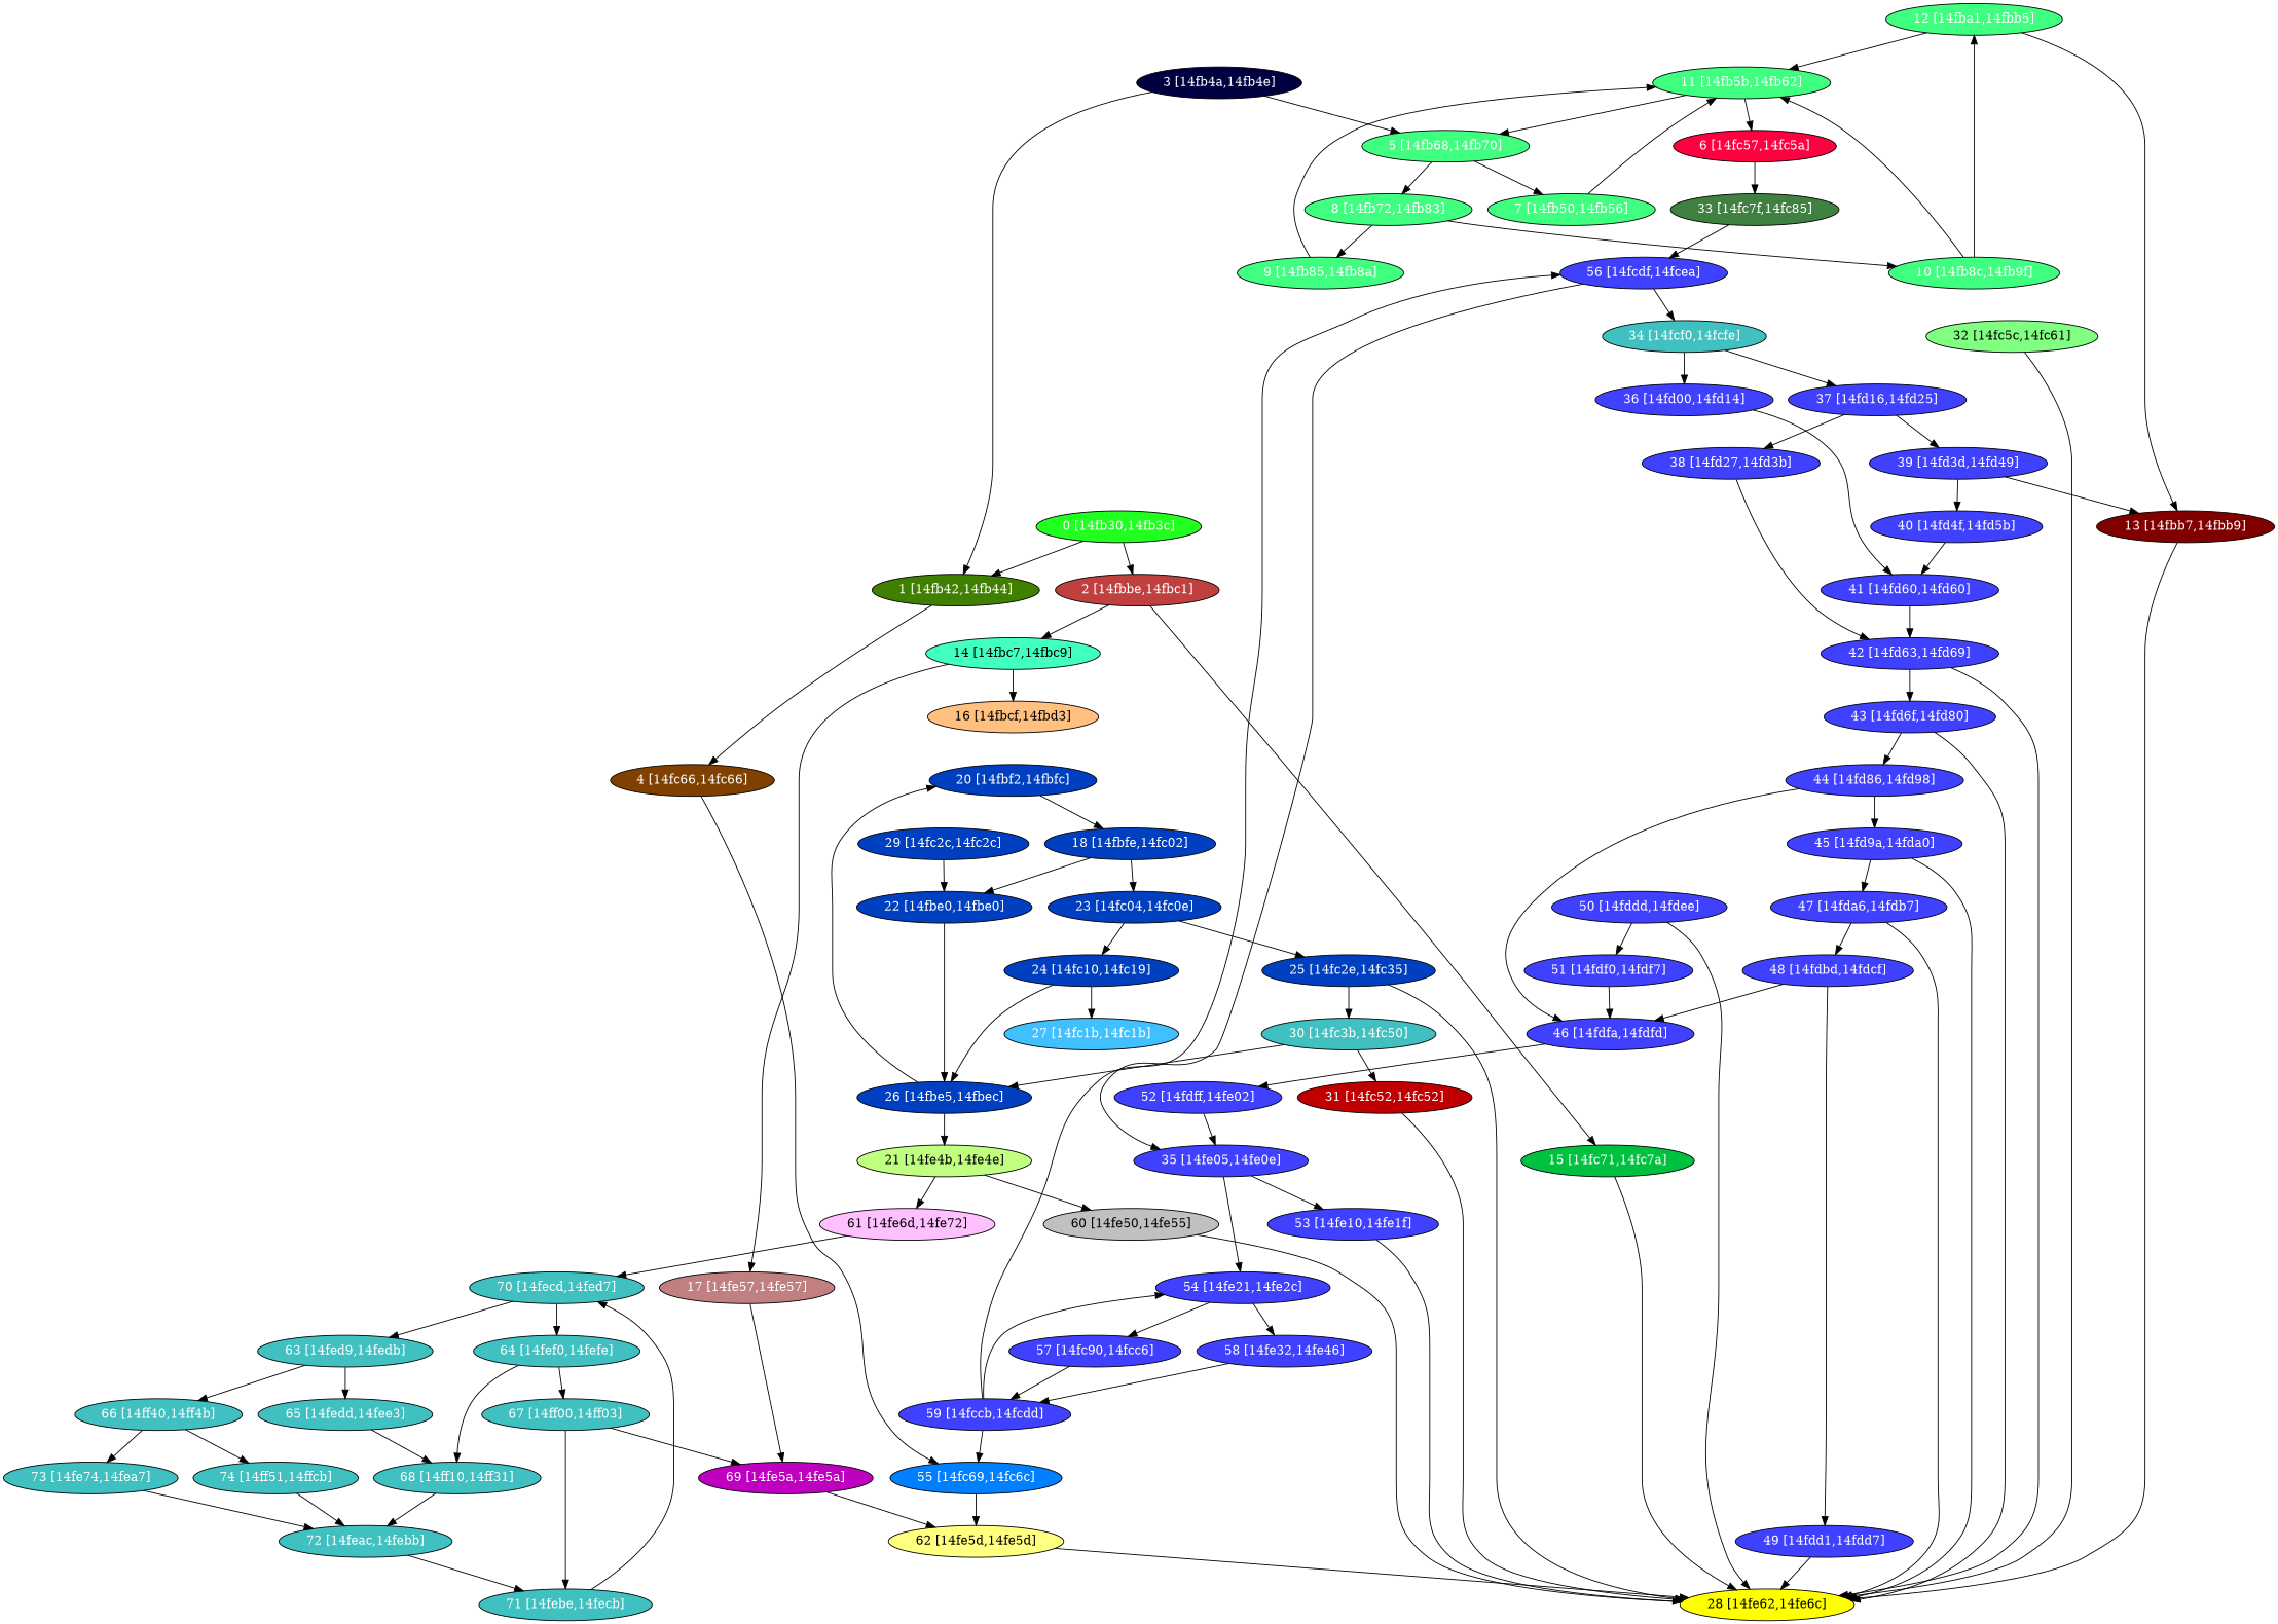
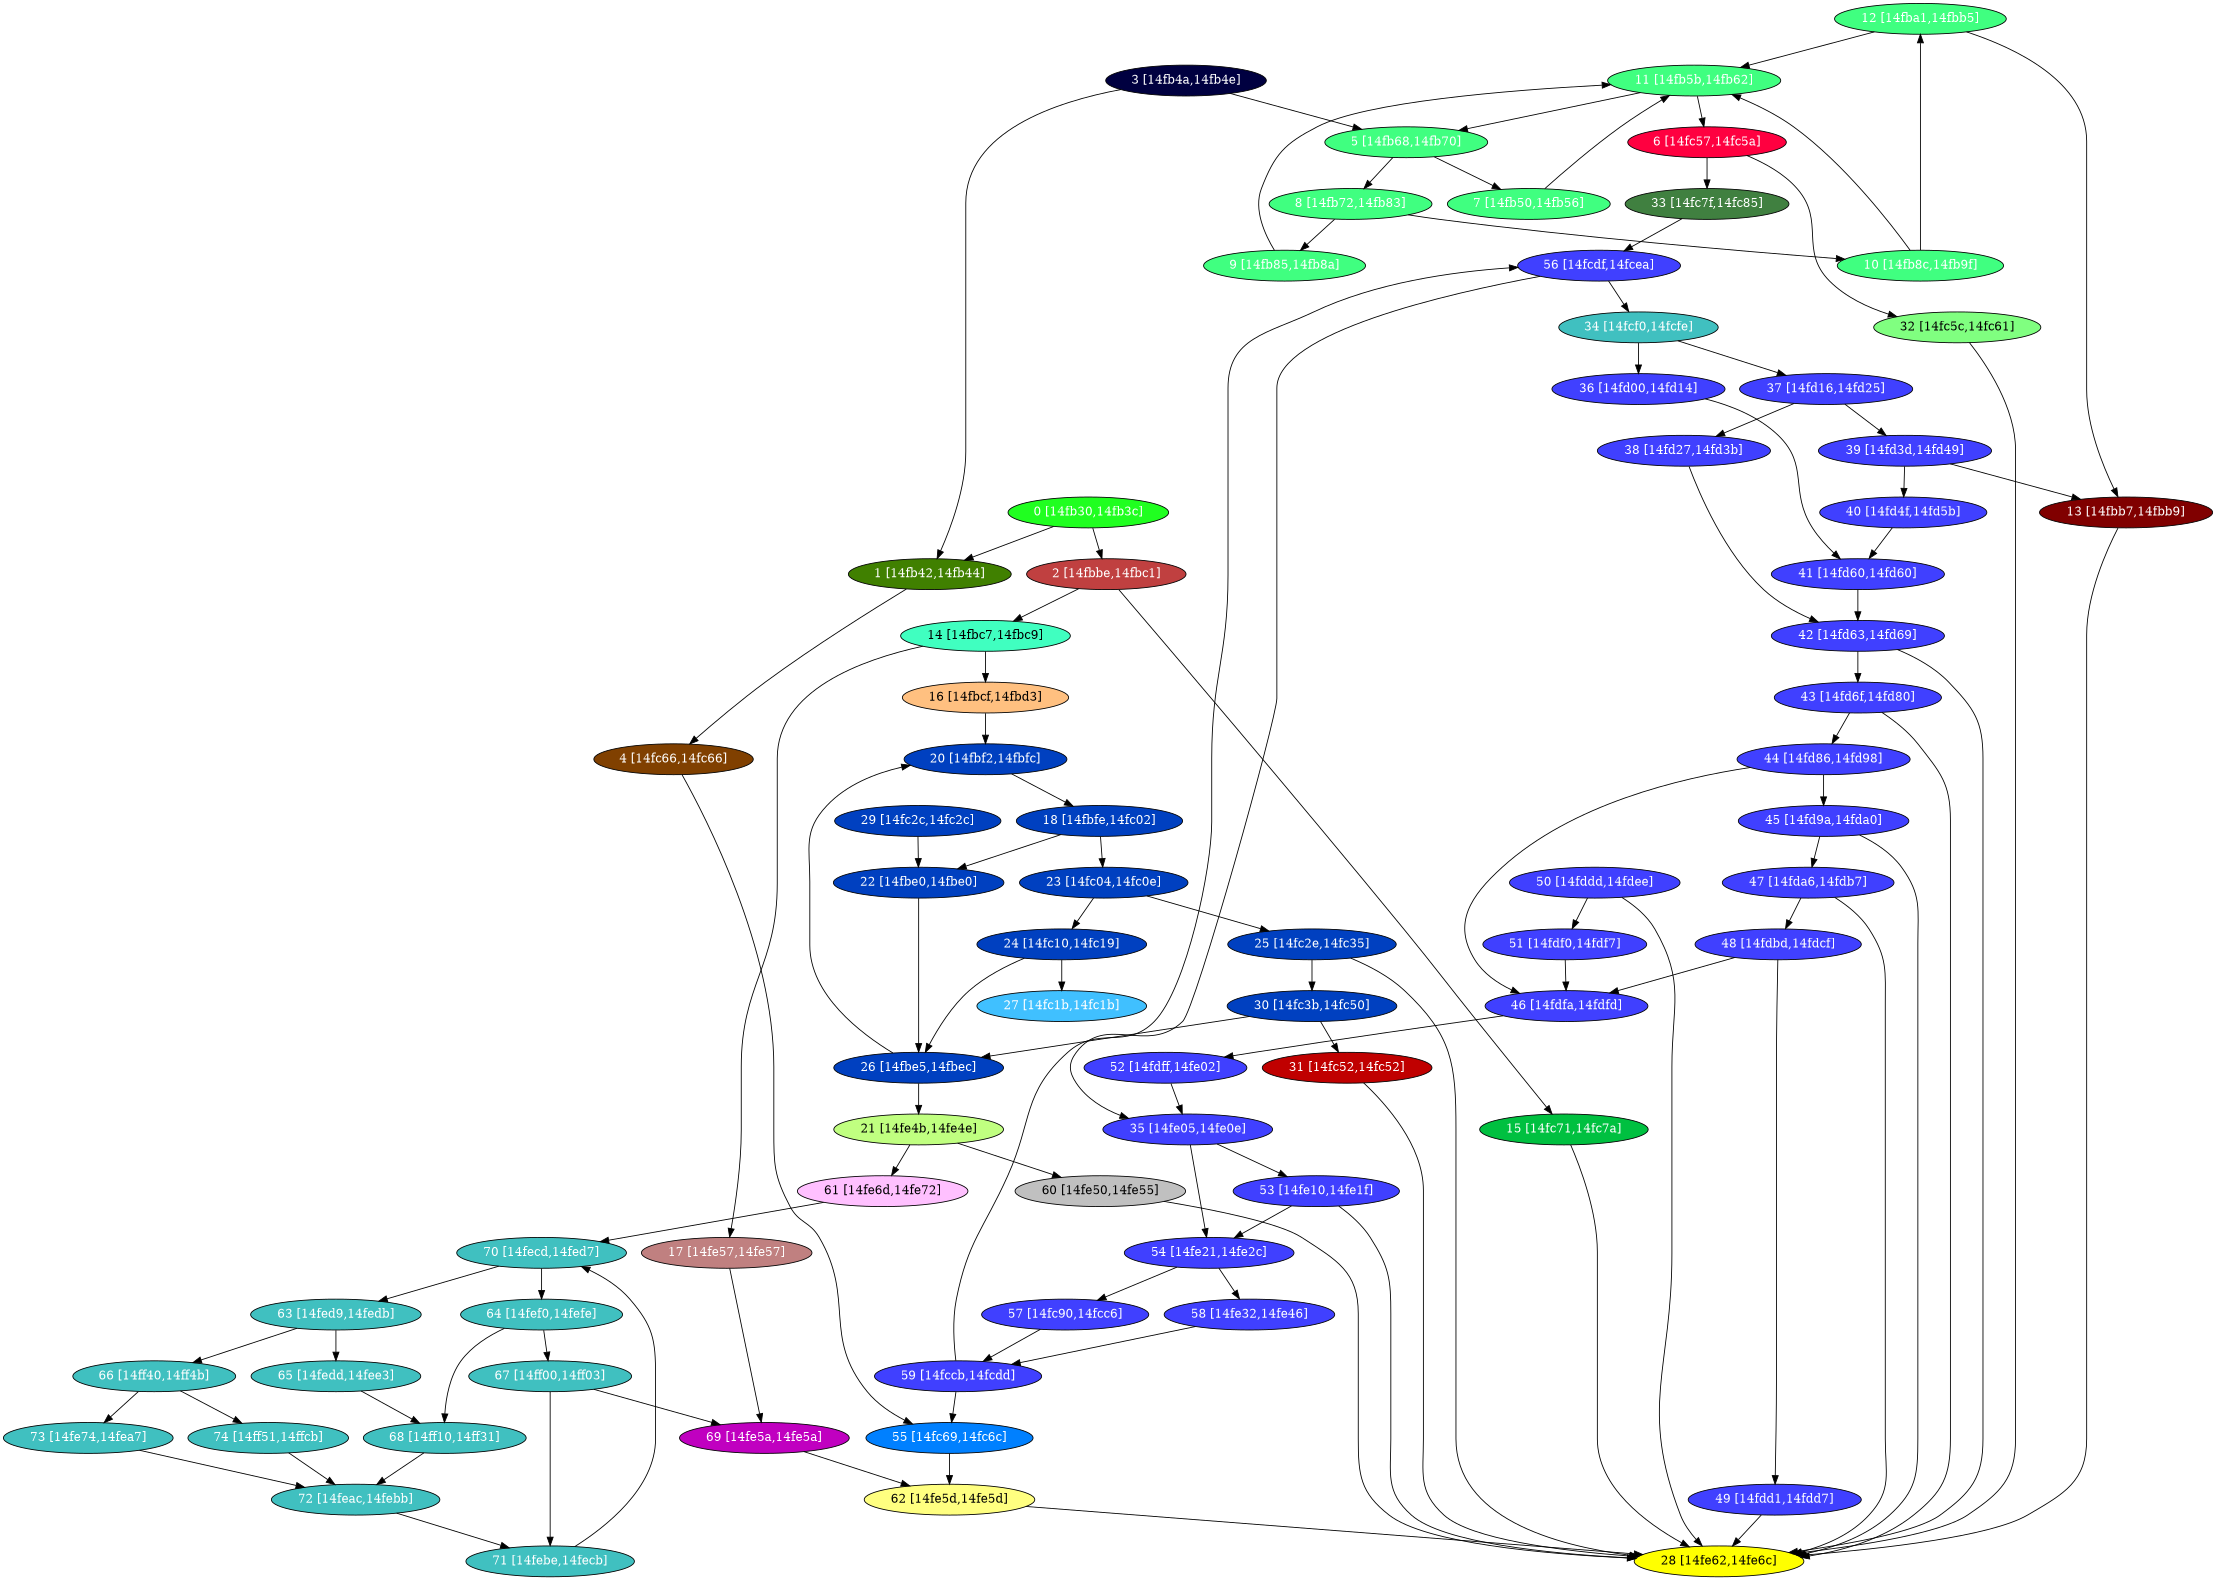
  digraph {
    node [fillcolor="#4040FF" fontcolor="#ffffff" shape=oval style=filled]
    n1 [fillcolor="#20FF20" label="0 [14fb30,14fb3c]"]
    n2 [fillcolor="#408000" label="1 [14fb42,14fb44]"]
    n3 [fillcolor="#C04040" label="2 [14fbbe,14fbc1]"]
    n4 [fillcolor="#804000" label="4 [14fc66,14fc66]"]
    n5 [fillcolor="#40FFC0" fontcolor="#000000" label="14 [14fbc7,14fbc9]"]
    n6 [fillcolor="#00C040" label="15 [14fc71,14fc7a]"]
    n7 [fillcolor="#000040" label="3 [14fb4a,14fb4e]"]
    n8 [fillcolor="#40FF80" label="5 [14fb68,14fb70]"]
    n9 [fillcolor="#0080FF" label="55 [14fc69,14fc6c]"]
    n10 [fillcolor="#FFC080" fontcolor="#000000" label="16 [14fbcf,14fbd3]"]
    n11 [fillcolor="#C08080" label="17 [14fe57,14fe57]"]
    n12 [fillcolor="#FFFF00" fontcolor="#000000" label="28 [14fe62,14fe6c]"]
    n13 [fillcolor="#40FF80" label="7 [14fb50,14fb56]"]
    n14 [fillcolor="#40FF80" label="8 [14fb72,14fb83]"]
    n15 [fillcolor="#FFFF80" fontcolor="#000000" label="62 [14fe5d,14fe5d]"]
    n16 [fillcolor="#40FF80" label="11 [14fb5b,14fb62]"]
    n17 [fillcolor="#40FF80" label="9 [14fb85,14fb8a]"]
    n18 [fillcolor="#40FF80" label="10 [14fb8c,14fb9f]"]
    n19 [fillcolor="#FF0040" label="6 [14fc57,14fc5a]"]
    n20 [fillcolor="#80FF80" fontcolor="#000000" label="32 [14fc5c,14fc61]"]
    n21 [fillcolor="#408040" label="33 [14fc7f,14fc85]"]
    n22 [label="56 [14fcdf,14fcea]"]
    n23 [fillcolor="#40FF80" label="12 [14fba1,14fbb5]"]
    n24 [fillcolor="#800000" label="13 [14fbb7,14fbb9]"]
    n25 [fillcolor="#0040C0" label="20 [14fbf2,14fbfc]"]
    n26 [fillcolor="#C000C0" label="69 [14fe5a,14fe5a]"]
    n27 [fillcolor="#0040C0" label="18 [14fbfe,14fc02]"]
    n28 [fillcolor="#0040C0" label="22 [14fbe0,14fbe0]"]
    n29 [fillcolor="#0040C0" label="23 [14fc04,14fc0e]"]
    n30 [fillcolor="#0040C0" label="26 [14fbe5,14fbec]"]
    n31 [fillcolor="#0040C0" label="24 [14fc10,14fc19]"]
    n32 [fillcolor="#0040C0" label="25 [14fc2e,14fc35]"]
    n33 [fillcolor="#C0FF80" fontcolor="#000000" label="21 [14fe4b,14fe4e]"]
    n34 [fillcolor="#0040C0" label="29 [14fc2c,14fc2c]"]
    n35 [fillcolor="#C0C0C0" fontcolor="#000000" label="60 [14fe50,14fe55]"]
    n36 [fillcolor="#FFC0FF" fontcolor="#000000" label="61 [14fe6d,14fe72]"]
    n37 [fillcolor="#40C0C0" label="70 [14fecd,14fed7]"]
    n38 [fillcolor="#40C0FF" label="27 [14fc1b,14fc1b]"]
-   n39 [fillcolor="#40C0C0" label="30 [14fc3b,14fc50]"]
+   n39 [fillcolor="#0040C0" label="30 [14fc3b,14fc50]"]
    n40 [fillcolor="#C00000" label="31 [14fc52,14fc52]"]
    n41 [fillcolor="#40C0C0" label="34 [14fcf0,14fcfe]"]
    n42 [label="35 [14fe05,14fe0e]"]
    n43 [label="36 [14fd00,14fd14]"]
    n44 [label="37 [14fd16,14fd25]"]
    n45 [label="41 [14fd60,14fd60]"]
    n46 [label="38 [14fd27,14fd3b]"]
    n47 [label="39 [14fd3d,14fd49]"]
    n48 [label="53 [14fe10,14fe1f]"]
    n49 [label="54 [14fe21,14fe2c]"]
    n50 [label="42 [14fd63,14fd69]"]
    n51 [label="40 [14fd4f,14fd5b]"]
    n52 [label="43 [14fd6f,14fd80]"]
    n53 [label="44 [14fd86,14fd98]"]
    n54 [label="45 [14fd9a,14fda0]"]
    n55 [label="46 [14fdfa,14fdfd]"]
    n56 [label="47 [14fda6,14fdb7]"]
    n57 [label="52 [14fdff,14fe02]"]
    n58 [label="48 [14fdbd,14fdcf]"]
    n59 [label="49 [14fdd1,14fdd7]"]
    n60 [label="50 [14fddd,14fdee]"]
    n61 [label="51 [14fdf0,14fdf7]"]
    n62 [label="57 [14fc90,14fcc6]"]
    n63 [label="58 [14fe32,14fe46]"]
    n64 [label="59 [14fccb,14fcdd]"]
    n65 [fillcolor="#40C0C0" label="63 [14fed9,14fedb]"]
    n66 [fillcolor="#40C0C0" label="64 [14fef0,14fefe]"]
    n67 [fillcolor="#40C0C0" label="65 [14fedd,14fee3]"]
    n68 [fillcolor="#40C0C0" label="66 [14ff40,14ff4b]"]
    n69 [fillcolor="#40C0C0" label="68 [14ff10,14ff31]"]
    n70 [fillcolor="#40C0C0" label="73 [14fe74,14fea7]"]
    n71 [fillcolor="#40C0C0" label="74 [14ff51,14ffcb]"]
    n72 [fillcolor="#40C0C0" label="67 [14ff00,14ff03]"]
    n73 [fillcolor="#40C0C0" label="71 [14febe,14fecb]"]
    n74 [fillcolor="#40C0C0" label="72 [14feac,14febb]"]
    n1 -> n2
    n1 -> n3
    n2 -> n4
    n3 -> n5
    n3 -> n6
    n4 -> n9
    n5 -> n10
    n5 -> n11
    n6 -> n12
    n7 -> n2
    n7 -> n8
    n8 -> n13
    n8 -> n14
    n9 -> n15
+   n10 -> n25
    n11 -> n26
    n13 -> n16
    n14 -> n17
    n14 -> n18
    n15 -> n12
    n16 -> n8
    n16 -> n19
    n17 -> n16
    n18 -> n16
    n18 -> n23
+   n19 -> n20
    n19 -> n21
    n20 -> n12
    n21 -> n22
    n22 -> n41
    n22 -> n42
    n23 -> n16
    n23 -> n24
    n24 -> n12
    n25 -> n27
    n26 -> n15
    n27 -> n28
    n27 -> n29
    n28 -> n30
    n29 -> n31
    n29 -> n32
    n30 -> n25
    n30 -> n33
    n31 -> n30
    n31 -> n38
    n32 -> n12
    n32 -> n39
    n33 -> n35
    n33 -> n36
    n34 -> n28
    n35 -> n12
    n36 -> n37
    n37 -> n65
    n37 -> n66
    n39 -> n30
    n39 -> n40
    n40 -> n12
    n41 -> n43
    n41 -> n44
    n42 -> n48
    n42 -> n49
    n43 -> n45
    n44 -> n46
    n44 -> n47
    n45 -> n50
    n46 -> n50
    n47 -> n24
    n47 -> n51
    n48 -> n12
-   n64 -> n49
+   n48 -> n49
    n49 -> n62
    n49 -> n63
    n50 -> n12
    n50 -> n52
    n51 -> n45
    n52 -> n12
    n52 -> n53
    n53 -> n54
    n53 -> n55
    n54 -> n12
    n54 -> n56
    n55 -> n57
    n56 -> n12
    n56 -> n58
    n57 -> n42
    n58 -> n55
    n58 -> n59
    n59 -> n12
    n60 -> n12
    n60 -> n61
    n61 -> n55
    n62 -> n64
    n63 -> n64
    n64 -> n9
    n64 -> n22
    n65 -> n67
    n65 -> n68
    n66 -> n69
    n66 -> n72
    n67 -> n69
    n68 -> n70
    n68 -> n71
    n69 -> n74
    n70 -> n74
    n71 -> n74
    n72 -> n26
    n72 -> n73
    n73 -> n37
    n74 -> n73
  }
